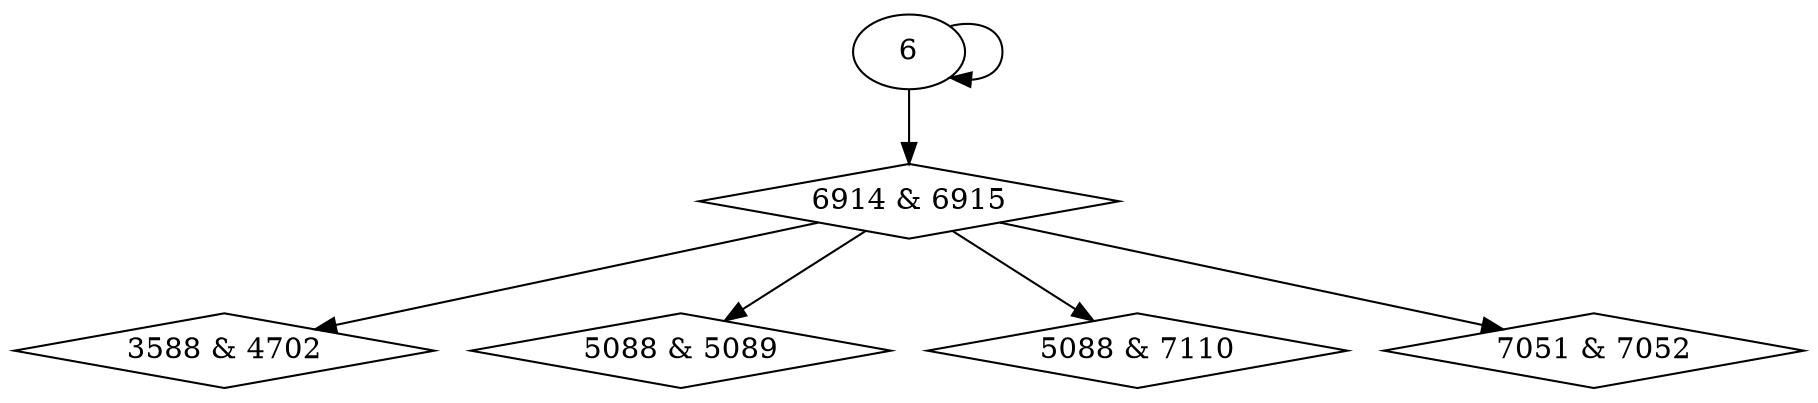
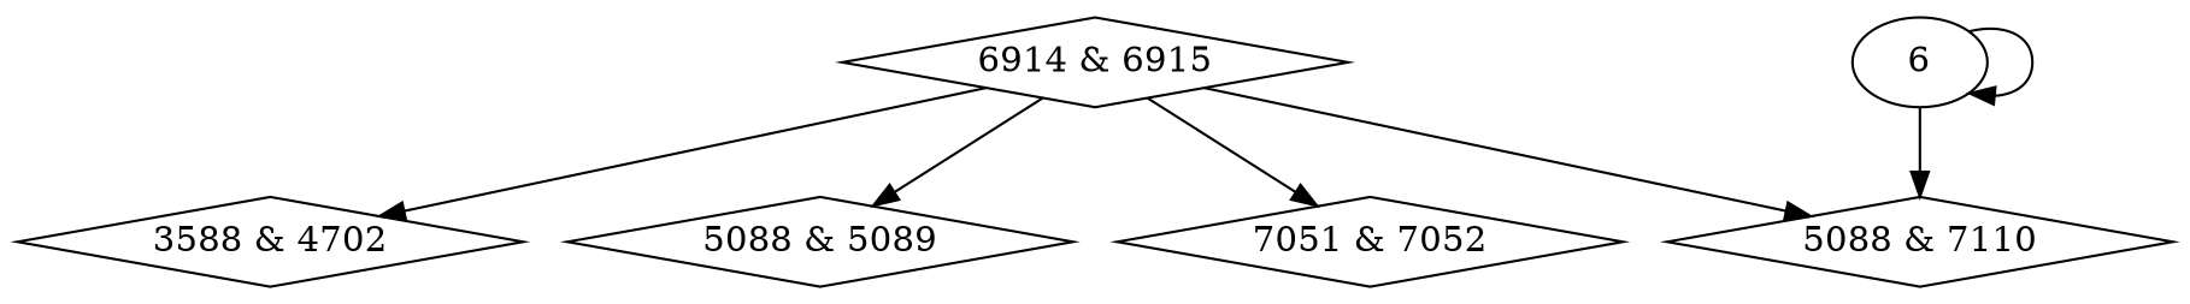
  digraph {
    node [shape=diamond]
    n1 [label="3588 & 4702"]
    n2 [label="5088 & 5089"]
    n3 [label="5088 & 7110"]
    n4 [label="6914 & 6915"]
    n5 [label="7051 & 7052"]
    n6 [label=6 shape=""]
    n4 -> n1
    n4 -> n2
    n4 -> n3
    n4 -> n5
-   n6 -> n4
+   n6 -> n3
    n6 -> n6
  }
